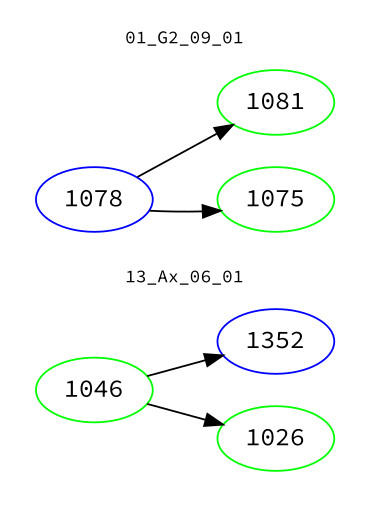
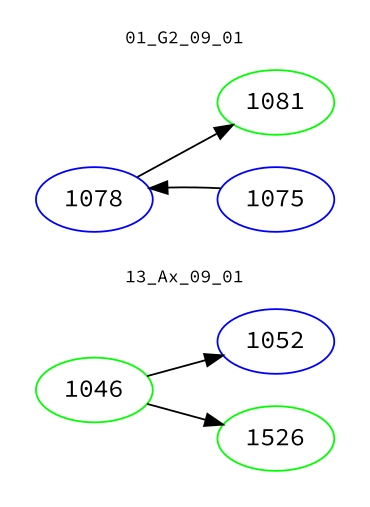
  digraph {
    fontname="Source Code Pro"
    rankdir=LR
    node [color=green fontname="Source Code Pro"]
    edge [color=black fontname="Source Code Pro"]
    n1 [label=1046]
-   n2 [label=1026]
-   n3 [color=blue label=1352]
+   n2 [label=1526]
+   n3 [color=blue label=1052]
    n4 [color=blue label=1078]
-   n5 [label=1075]
+   n5 [color=blue label=1075]
    n6 [label=1081]
    subgraph cluster_1 {
      color=white
      fontsize=10
-     label="13_Ax_06_01"
+     label="13_Ax_09_01"
      n1
      n2
      n3
    }
    subgraph cluster_2 {
      color=white
      fontsize=10
      label="01_G2_09_01"
      n4
      n5
      n6
    }
    n1 -> n2
    n1 -> n3
-   n4 -> n5
+   n5 -> n4
    n4 -> n6
  }
